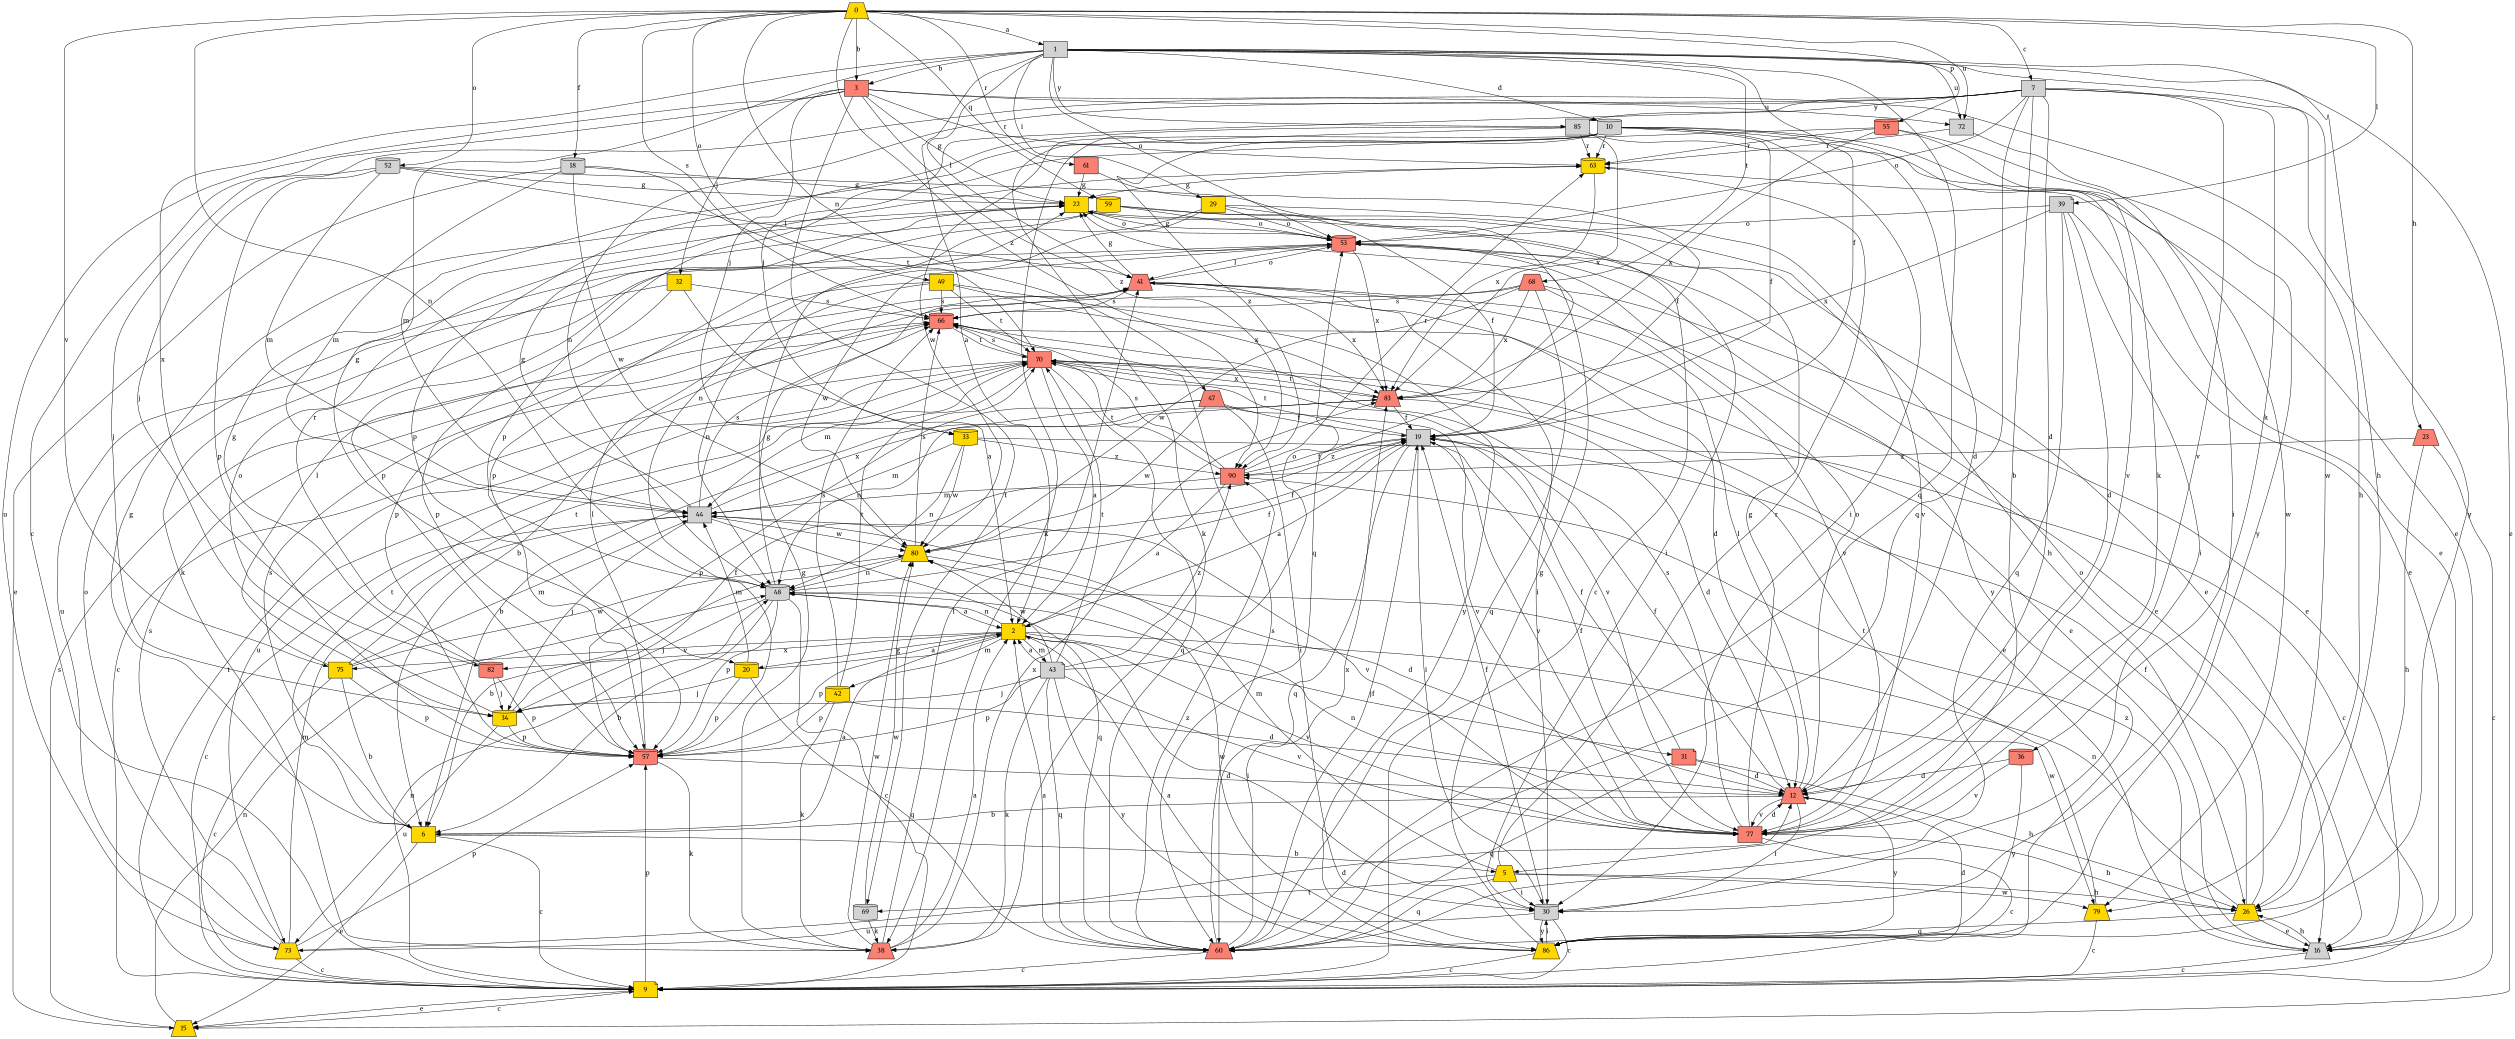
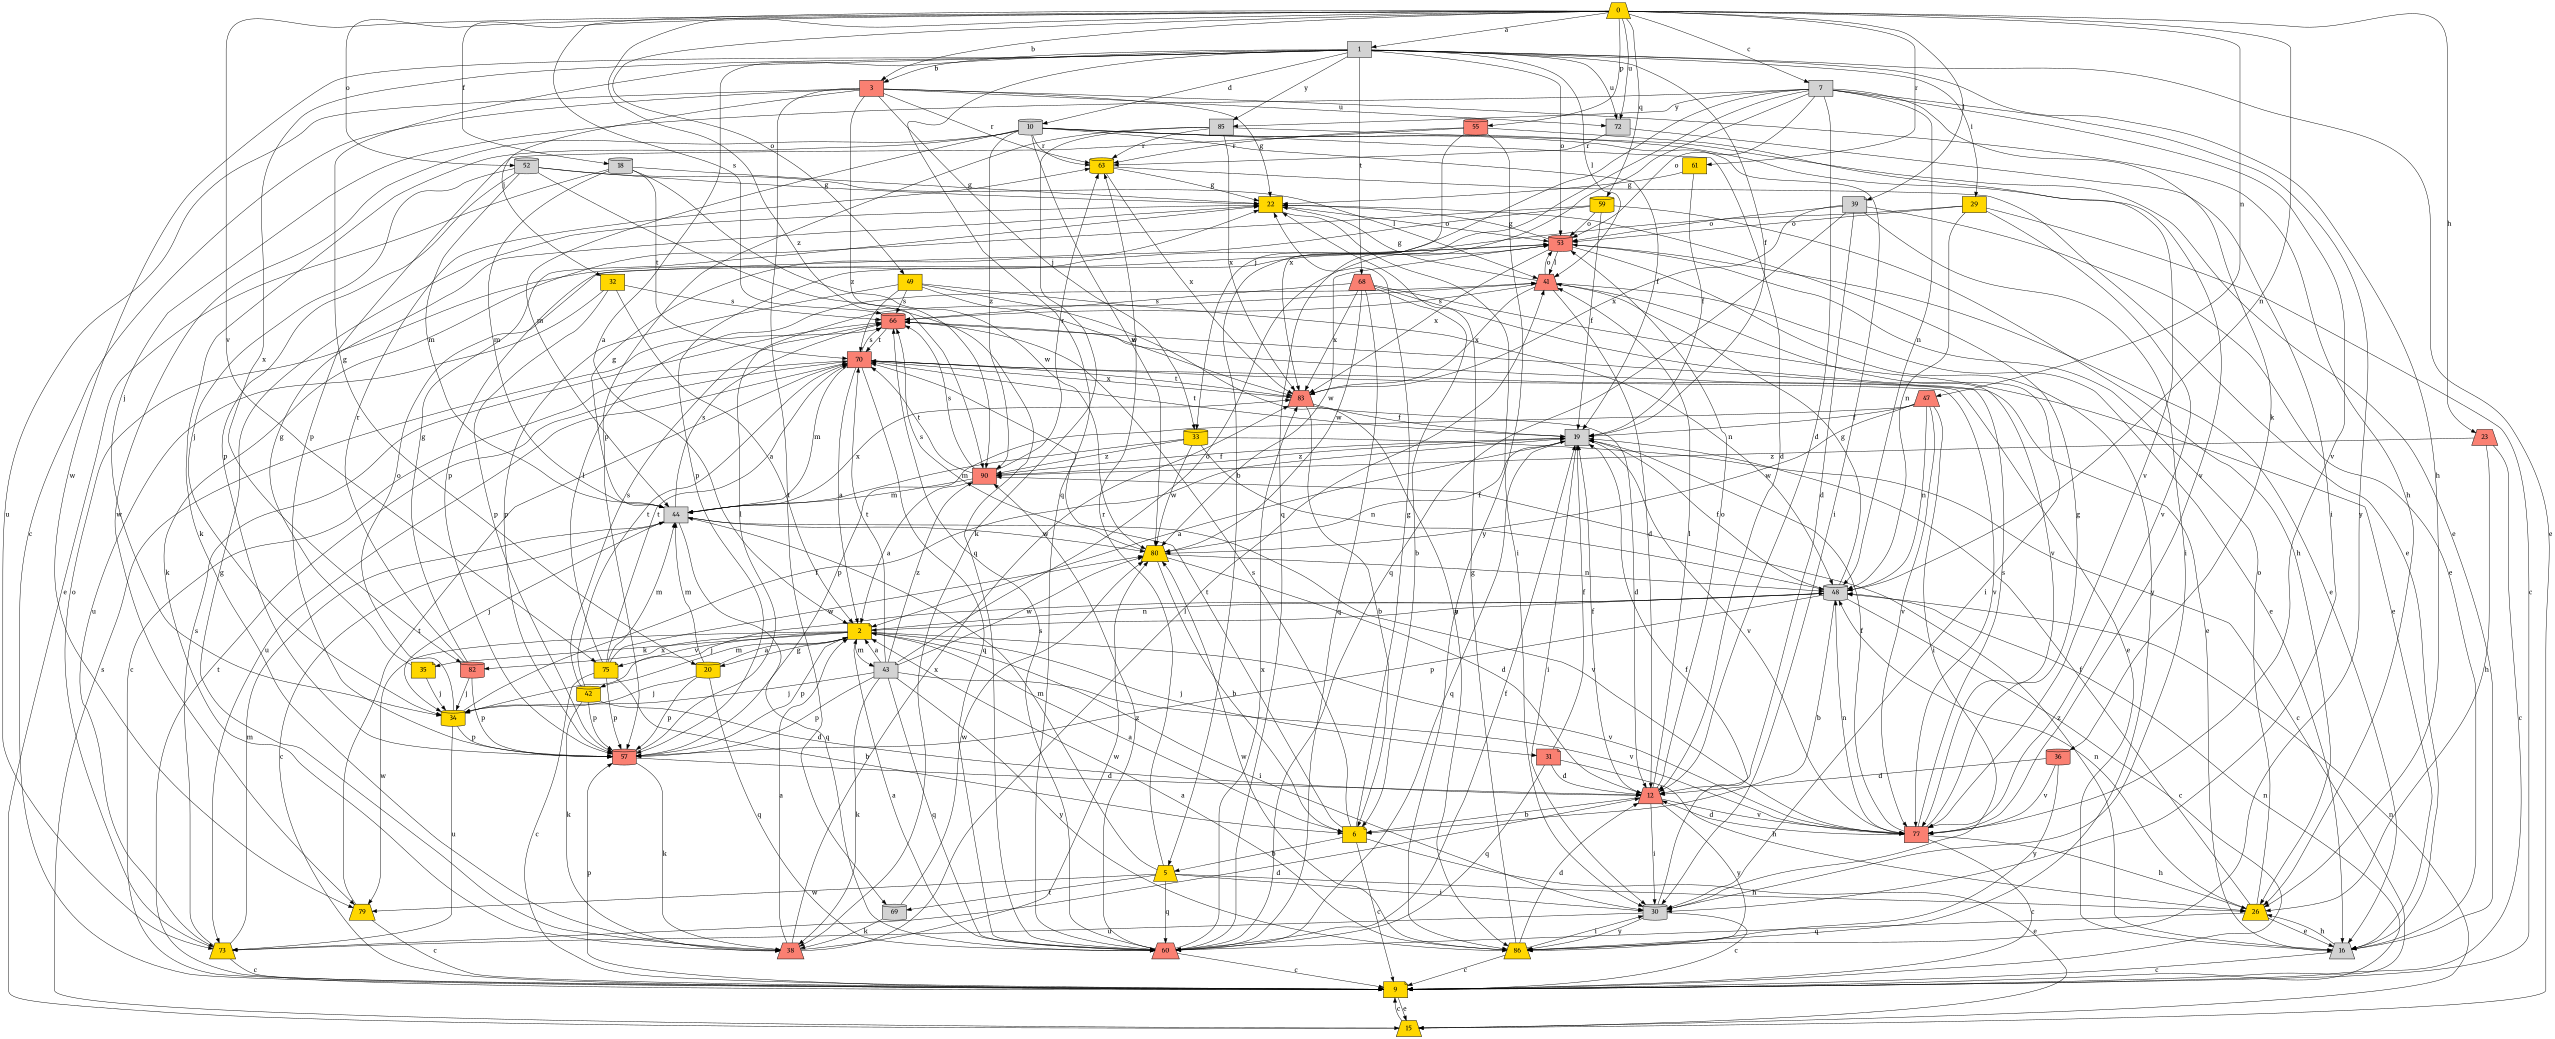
  strict digraph {
    fontname=Merriweather
    node [fillcolor=gold fontname=Merriweather shape=cylinder style=filled]
    edge [fontname=Merriweather]
    1 [fillcolor=lightgrey shape=box]
    0 [shape=trapezium]
    3 [fillcolor=salmon shape=box]
    7 [fillcolor=lightgrey shape=box]
    18 [fillcolor=lightgrey]
    23 [fillcolor=salmon shape=trapezium]
    39 [fillcolor=lightgrey shape=note]
    47 [fillcolor=salmon shape=trapezium]
    48 [fillcolor=lightgrey]
    49 [shape=box]
    52 [fillcolor=lightgrey]
    55 [fillcolor=salmon]
    59
-   61 [fillcolor=salmon shape=box]
+   61 [shape=box]
    66 [fillcolor=salmon]
    72 [fillcolor=lightgrey shape=box]
    75 [shape=note]
    90 [fillcolor=salmon shape=box]
    2 [shape=note]
    10 [fillcolor=lightgrey]
    15 [shape=trapezium]
    19 [fillcolor=lightgrey shape=box]
    20
    26 [shape=trapezium]
    29 [shape=box]
    41 [fillcolor=salmon shape=trapezium]
    53 [fillcolor=salmon]
    60 [fillcolor=salmon shape=trapezium]
    68 [fillcolor=salmon shape=trapezium]
    79 [shape=trapezium]
    82 [fillcolor=salmon]
    85 [fillcolor=lightgrey shape=box]
    9 [shape=note]
    22 [shape=box]
    32 [shape=box]
    33
    63
    69 [fillcolor=lightgrey]
    73 [shape=trapezium]
    77 [fillcolor=salmon shape=box]
    5 [shape=trapezium]
    12 [fillcolor=salmon shape=trapezium]
    34
    36 [fillcolor=salmon]
    86 [shape=trapezium]
    44 [fillcolor=lightgrey shape=box]
    70 [fillcolor=salmon shape=box]
    80 [shape=trapezium]
    30 [fillcolor=lightgrey]
    16 [fillcolor=lightgrey shape=trapezium]
    83 [fillcolor=salmon shape=trapezium]
    57 [fillcolor=salmon]
-   6 [shape=box]
+   6 [shape=note]
    38 [fillcolor=salmon shape=trapezium]
    31 [fillcolor=salmon shape=note]
+   35 [shape=note]
    42
    43 [fillcolor=lightgrey shape=note]
    1 -> 3 [label=b]
    1 -> 72 [label=u]
    1 -> 2 [label=a]
    1 -> 10 [label=d]
    1 -> 15 [label=e]
    1 -> 19 [label=f]
    1 -> 20 [label=g]
    1 -> 26 [label=h]
    1 -> 29 [label=i]
    1 -> 41 [label=l]
    1 -> 53 [label=o]
    1 -> 60 [label=q]
    1 -> 68 [label=t]
    1 -> 79 [label=w]
    1 -> 82 [label=x]
    1 -> 85 [label=y]
    0 -> 1 [label=a]
    0 -> 3 [label=b]
    0 -> 7 [label=c]
    0 -> 18 [label=f]
    0 -> 23 [label=h]
    0 -> 39 [label=l]
    0 -> 47 [label=n]
    0 -> 48 [label=n]
    0 -> 49 [label=o]
    0 -> 52 [label=o]
    0 -> 55 [label=p]
    0 -> 59 [label=q]
    0 -> 61 [label=r]
    0 -> 66 [label=s]
    0 -> 72 [label=u]
    0 -> 75 [label=v]
    0 -> 90 [label=z]
    3 -> 72 [label=u]
    3 -> 90 [label=z]
    3 -> 26 [label=h]
    3 -> 9 [label=c]
    3 -> 22 [label=g]
    3 -> 32 [label=j]
    3 -> 33 [label=j]
    3 -> 63 [label=r]
    3 -> 69 [label=t]
    3 -> 73 [label=u]
    7 -> 48 [label=n]
    7 -> 53 [label=o]
    7 -> 60 [label=q]
    7 -> 85 [label=y]
    7 -> 33 [label=j]
    7 -> 77 [label=v]
    7 -> 5 [label=b]
    7 -> 12 [label=d]
    7 -> 34 [label=j]
    7 -> 36 [label=k]
    7 -> 86 [label=y]
    18 -> 15 [label=e]
    18 -> 22 [label=g]
    18 -> 44 [label=m]
    18 -> 70 [label=t]
    18 -> 80 [label=w]
    23 -> 90 [label=z]
    23 -> 26 [label=h]
    23 -> 9 [label=c]
    39 -> 53 [label=o]
    39 -> 60 [label=q]
    39 -> 12 [label=d]
    39 -> 30 [label=i]
    39 -> 16 [label=e]
    39 -> 83 [label=x]
    47 -> 48 [label=n]
    47 -> 19 [label=f]
    47 -> 77 [label=v]
    47 -> 80 [label=w]
    47 -> 30 [label=i]
    47 -> 57 [label=p]
    48 -> 2 [label=a]
    48 -> 19 [label=f]
    48 -> 41 [label=g]
    48 -> 9 [label=c]
    48 -> 34 [label=j]
    48 -> 57 [label=p]
    48 -> 6 [label=b]
    49 -> 48 [label=n]
    49 -> 66 [label=s]
    49 -> 86 [label=y]
    49 -> 70 [label=t]
    49 -> 83 [label=x]
    49 -> 57 [label=p]
    52 -> 41 [label=l]
    52 -> 60 [label=q]
    52 -> 22 [label=g]
    52 -> 34 [label=j]
    52 -> 44 [label=m]
    52 -> 57 [label=p]
    55 -> 63 [label=r]
-   55 -> 77 [label=k]
+   55 -> 77 [label=v]
    55 -> 86 [label=y]
    55 -> 83 [label=x]
    55 -> 57 [label=p]
    59 -> 19 [label=f]
    59 -> 26 [label=h]
    59 -> 53 [label=o]
    59 -> 57 [label=p]
    59 -> 38 [label=k]
    61 -> 19 [label=f]
    61 -> 22 [label=g]
    66 -> 70 [label=t]
    66 -> 16 [label=e]
    72 -> 63 [label=r]
    72 -> 30 [label=i]
    75 -> 41 [label=l]
    75 -> 9 [label=c]
    75 -> 44 [label=m]
    75 -> 70 [label=t]
    75 -> 80 [label=w]
    75 -> 57 [label=p]
    75 -> 6 [label=b]
    90 -> 66 [label=s]
    90 -> 2 [label=a]
    90 -> 19 [label=f]
    90 -> 63 [label=r]
    90 -> 44 [label=m]
    90 -> 70 [label=t]
    2 -> 48 [label=n]
    2 -> 75 [label=v]
    2 -> 20 [label=g]
    2 -> 79 [label=w]
    2 -> 82 [label=x]
    2 -> 77 [label=v]
    2 -> 30 [label=i]
    2 -> 57 [label=p]
    2 -> 31 [label=j]
+   2 -> 35 [label=k]
    2 -> 42 [label=m]
    2 -> 43 [label=m]
    10 -> 90 [label=z]
    10 -> 19 [label=f]
    10 -> 79 [label=w]
    10 -> 63 [label=r]
    10 -> 77 [label=v]
    10 -> 12 [label=d]
    10 -> 44 [label=m]
    10 -> 80 [label=w]
    10 -> 30 [label=i]
    10 -> 38 [label=k]
    15 -> 48 [label=n]
    15 -> 66 [label=s]
    15 -> 9 [label=c]
    19 -> 90 [label=z]
    19 -> 2 [label=a]
    19 -> 60 [label=q]
    19 -> 77 [label=v]
    19 -> 70 [label=t]
    19 -> 30 [label=i]
    20 -> 2 [label=a]
    20 -> 60 [label=q]
    20 -> 34 [label=j]
    20 -> 44 [label=m]
    20 -> 57 [label=p]
    26 -> 48 [label=n]
    26 -> 19 [label=f]
    26 -> 53 [label=o]
    26 -> 60 [label=q]
    26 -> 16 [label=e]
    29 -> 48 [label=n]
    29 -> 53 [label=o]
    29 -> 9 [label=c]
    29 -> 77 [label=v]
    29 -> 57 [label=p]
    41 -> 66 [label=s]
    41 -> 53 [label=o]
    41 -> 22 [label=g]
    41 -> 12 [label=d]
    41 -> 30 [label=i]
    41 -> 16 [label=e]
    41 -> 83 [label=x]
    53 -> 41 [label=l]
    53 -> 22 [label=g]
    53 -> 86 [label=y]
    53 -> 80 [label=w]
    53 -> 16 [label=e]
    53 -> 83 [label=x]
    60 -> 66 [label=s]
    60 -> 90 [label=z]
    60 -> 2 [label=a]
    60 -> 19 [label=f]
    60 -> 9 [label=c]
    60 -> 83 [label=x]
    68 -> 66 [label=s]
    68 -> 60 [label=q]
    68 -> 77 [label=v]
    68 -> 80 [label=w]
    68 -> 16 [label=e]
    68 -> 83 [label=x]
    68 -> 6 [label=b]
    79 -> 9 [label=c]
    79 -> 70 [label=t]
    82 -> 22 [label=g]
    82 -> 63 [label=r]
    82 -> 34 [label=j]
    82 -> 57 [label=p]
    85 -> 63 [label=r]
    85 -> 16 [label=e]
    85 -> 83 [label=x]
    85 -> 57 [label=p]
    85 -> 38 [label=k]
    9 -> 48 [label=n]
    9 -> 15 [label=e]
    9 -> 70 [label=t]
    9 -> 57 [label=p]
    22 -> 53 [label=o]
    22 -> 30 [label=i]
    32 -> 66 [label=s]
    32 -> 2 [label=a]
    32 -> 73 [label=u]
    32 -> 57 [label=p]
    33 -> 48 [label=n]
    33 -> 90 [label=z]
    33 -> 9 [label=c]
    33 -> 44 [label=m]
    33 -> 80 [label=w]
    63 -> 22 [label=g]
    63 -> 16 [label=e]
    63 -> 83 [label=x]
    69 -> 80 [label=w]
    69 -> 38 [label=k]
    73 -> 66 [label=s]
    73 -> 53 [label=o]
    73 -> 9 [label=c]
    73 -> 12 [label=d]
    73 -> 44 [label=m]
-   73 -> 57 [label=p]
    77 -> 48 [label=n]
    77 -> 66 [label=s]
    77 -> 19 [label=f]
    77 -> 26 [label=h]
    77 -> 9 [label=c]
    77 -> 22 [label=g]
    77 -> 12 [label=d]
    5 -> 26 [label=h]
    5 -> 60 [label=q]
    5 -> 79 [label=w]
    5 -> 63 [label=r]
    5 -> 69 [label=t]
    5 -> 44 [label=m]
    5 -> 30 [label=i]
    12 -> 19 [label=f]
    12 -> 41 [label=l]
    12 -> 53 [label=o]
    12 -> 77 [label=v]
    12 -> 86 [label=y]
    12 -> 30 [label=i]
    12 -> 6 [label=b]
    34 -> 19 [label=f]
    34 -> 53 [label=o]
    34 -> 73 [label=u]
    34 -> 57 [label=p]
    36 -> 77 [label=v]
    36 -> 12 [label=d]
    36 -> 86 [label=y]
    86 -> 2 [label=a]
    86 -> 9 [label=c]
    86 -> 22 [label=g]
    86 -> 12 [label=d]
    86 -> 80 [label=w]
    86 -> 30 [label=i]
    44 -> 66 [label=s]
    44 -> 60 [label=q]
    44 -> 9 [label=c]
    44 -> 22 [label=g]
    44 -> 77 [label=v]
    44 -> 34 [label=j]
    44 -> 80 [label=w]
    44 -> 83 [label=x]
    70 -> 66 [label=s]
    70 -> 2 [label=a]
    70 -> 60 [label=q]
    70 -> 9 [label=c]
    70 -> 73 [label=u]
    70 -> 77 [label=v]
    70 -> 44 [label=m]
    70 -> 16 [label=e]
    70 -> 83 [label=x]
    80 -> 48 [label=n]
    80 -> 66 [label=s]
    80 -> 19 [label=f]
    80 -> 12 [label=d]
    80 -> 6 [label=b]
    30 -> 19 [label=f]
    30 -> 9 [label=c]
    30 -> 73 [label=u]
    30 -> 86 [label=y]
    16 -> 90 [label=z]
    16 -> 26 [label=h]
    16 -> 9 [label=c]
    83 -> 19 [label=f]
    83 -> 12 [label=d]
    83 -> 70 [label=t]
    83 -> 6 [label=b]
    57 -> 41 [label=l]
    57 -> 12 [label=d]
    57 -> 38 [label=k]
    6 -> 66 [label=s]
    6 -> 2 [label=a]
    6 -> 15 [label=e]
    6 -> 9 [label=c]
    6 -> 22 [label=g]
    6 -> 5 [label=b]
    6 -> 70 [label=t]
    38 -> 2 [label=a]
    38 -> 41 [label=l]
    38 -> 22 [label=g]
    38 -> 80 [label=w]
    38 -> 83 [label=x]
    31 -> 19 [label=f]
    31 -> 26 [label=h]
    31 -> 60 [label=q]
    31 -> 12 [label=d]
+   35 -> 22 [label=g]
+   35 -> 34 [label=j]
    42 -> 66 [label=s]
    42 -> 12 [label=d]
    42 -> 70 [label=t]
    42 -> 57 [label=p]
    42 -> 38 [label=k]
    43 -> 90 [label=z]
    43 -> 2 [label=a]
    43 -> 53 [label=o]
    43 -> 60 [label=q]
    43 -> 77 [label=v]
    43 -> 34 [label=j]
    43 -> 86 [label=y]
    43 -> 70 [label=t]
    43 -> 80 [label=w]
    43 -> 57 [label=p]
    43 -> 38 [label=k]
  }
